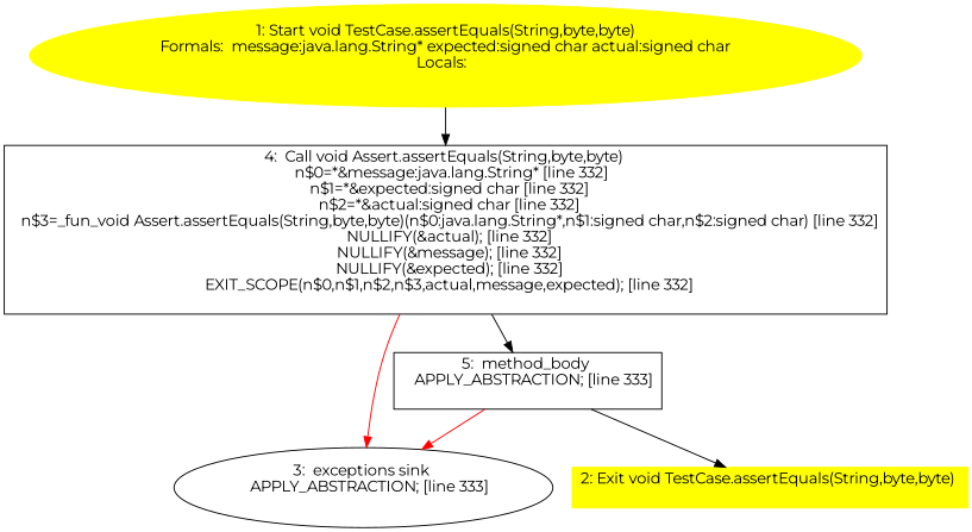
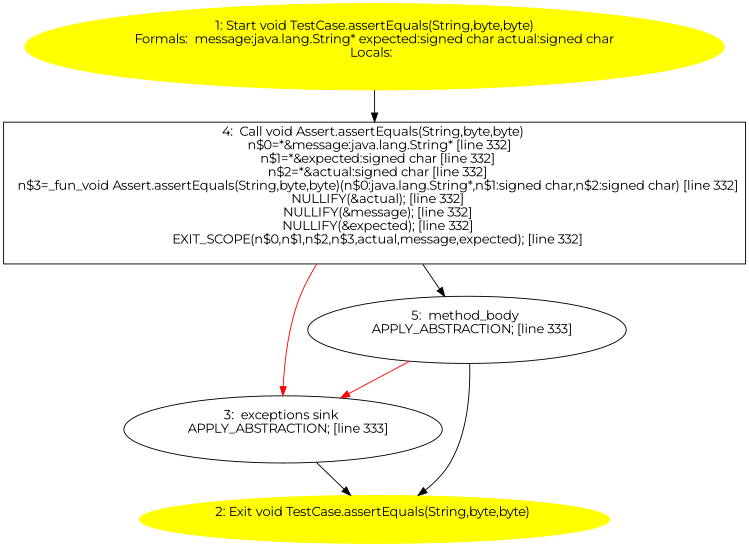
  digraph {
    fontname=Montserrat
    node [fontname=Montserrat]
    edge [fontname=Montserrat]
    n1 [color=yellow label="1: Start void TestCase.assertEquals(String,byte,byte)\nFormals:  message:java.lang.String* expected:signed char actual:signed char\nLocals:  \n  " style=filled]
    n2 [label="4:  Call void Assert.assertEquals(String,byte,byte) \n   n$0=*&message:java.lang.String* [line 332]\n  n$1=*&expected:signed char [line 332]\n  n$2=*&actual:signed char [line 332]\n  n$3=_fun_void Assert.assertEquals(String,byte,byte)(n$0:java.lang.String*,n$1:signed char,n$2:signed char) [line 332]\n  NULLIFY(&actual); [line 332]\n  NULLIFY(&message); [line 332]\n  NULLIFY(&expected); [line 332]\n  EXIT_SCOPE(n$0,n$1,n$2,n$3,actual,message,expected); [line 332]\n " shape=box]
    n3 [label="3:  exceptions sink \n   APPLY_ABSTRACTION; [line 333]\n " shape=ellipse]
-   n4 [label="5:  method_body \n   APPLY_ABSTRACTION; [line 333]\n " shape=box]
-   n5 [color=yellow label="2: Exit void TestCase.assertEquals(String,byte,byte) \n  " style=filled shape=box]
+   n4 [label="5:  method_body \n   APPLY_ABSTRACTION; [line 333]\n " shape=ellipse]
+   n5 [color=yellow label="2: Exit void TestCase.assertEquals(String,byte,byte) \n  " style=filled]
    n1 -> n2
    n2 -> n3 [color=red]
    n2 -> n4
+   n3 -> n5
    n4 -> n3 [color=red]
    n4 -> n5
  }
